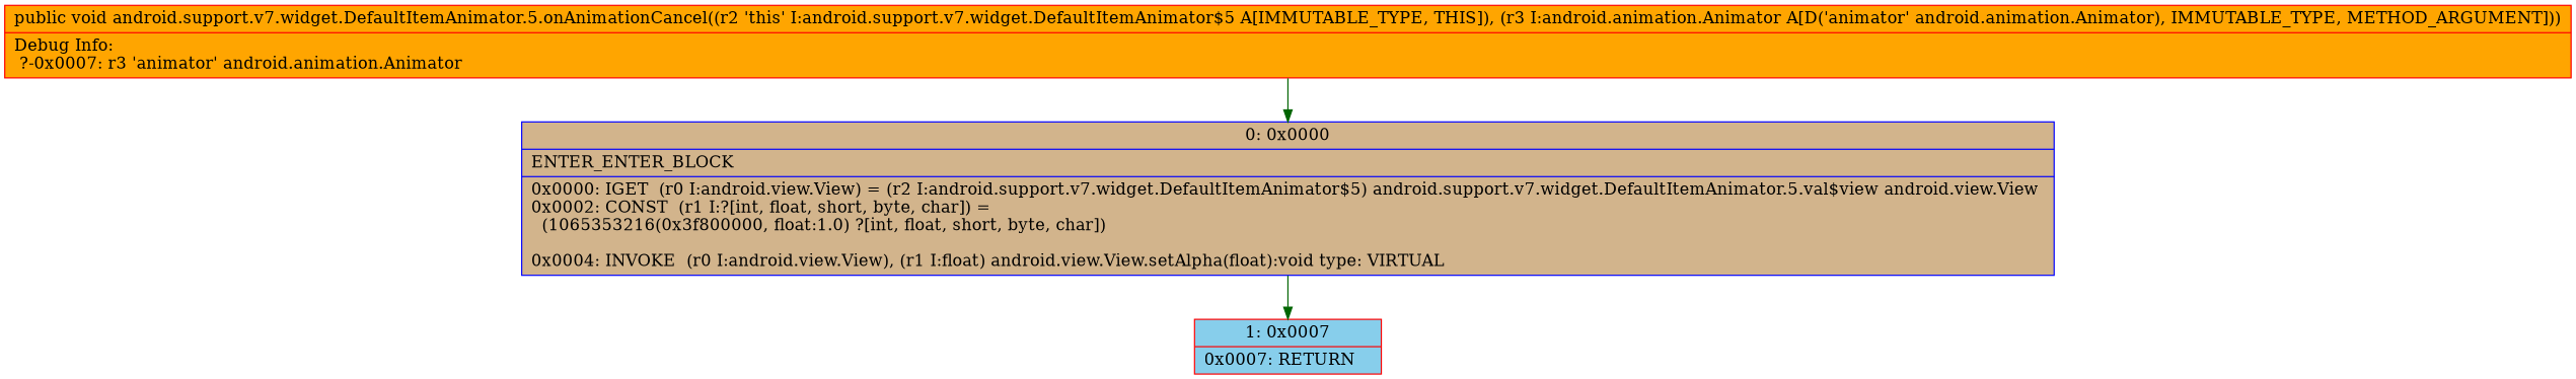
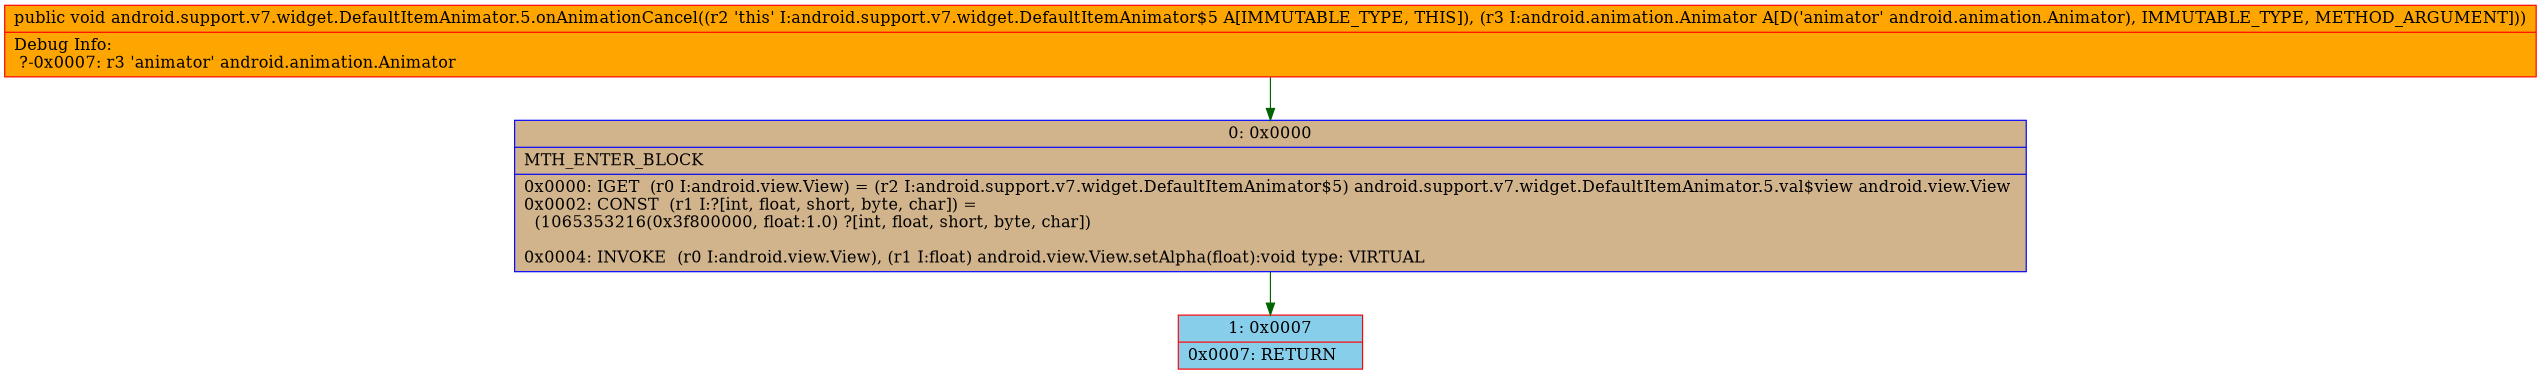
  digraph {
    node [shape=record style=filled color=red]
    edge [color=darkgreen arrowhead=normal]
-   n1 [label="{0\:\ 0x0000|ENTER_ENTER_BLOCK\l|0x0000: IGET  (r0 I:android.view.View) = (r2 I:android.support.v7.widget.DefaultItemAnimator$5) android.support.v7.widget.DefaultItemAnimator.5.val$view android.view.View \l0x0002: CONST  (r1 I:?[int, float, short, byte, char]) = \l  (1065353216(0x3f800000, float:1.0) ?[int, float, short, byte, char])\l \l0x0004: INVOKE  (r0 I:android.view.View), (r1 I:float) android.view.View.setAlpha(float):void type: VIRTUAL \l}" fillcolor=tan color=blue]
+   n1 [label="{0\:\ 0x0000|MTH_ENTER_BLOCK\l|0x0000: IGET  (r0 I:android.view.View) = (r2 I:android.support.v7.widget.DefaultItemAnimator$5) android.support.v7.widget.DefaultItemAnimator.5.val$view android.view.View \l0x0002: CONST  (r1 I:?[int, float, short, byte, char]) = \l  (1065353216(0x3f800000, float:1.0) ?[int, float, short, byte, char])\l \l0x0004: INVOKE  (r0 I:android.view.View), (r1 I:float) android.view.View.setAlpha(float):void type: VIRTUAL \l}" fillcolor=tan color=blue]
    n2 [label="{1\:\ 0x0007|0x0007: RETURN   \l}" fillcolor=skyblue]
    n3 [label="{public void android.support.v7.widget.DefaultItemAnimator.5.onAnimationCancel((r2 'this' I:android.support.v7.widget.DefaultItemAnimator$5 A[IMMUTABLE_TYPE, THIS]), (r3 I:android.animation.Animator A[D('animator' android.animation.Animator), IMMUTABLE_TYPE, METHOD_ARGUMENT]))  | Debug Info:\l  ?\-0x0007: r3 'animator' android.animation.Animator\l}" fillcolor=orange]
    n1 -> n2
    n3 -> n1
  }
